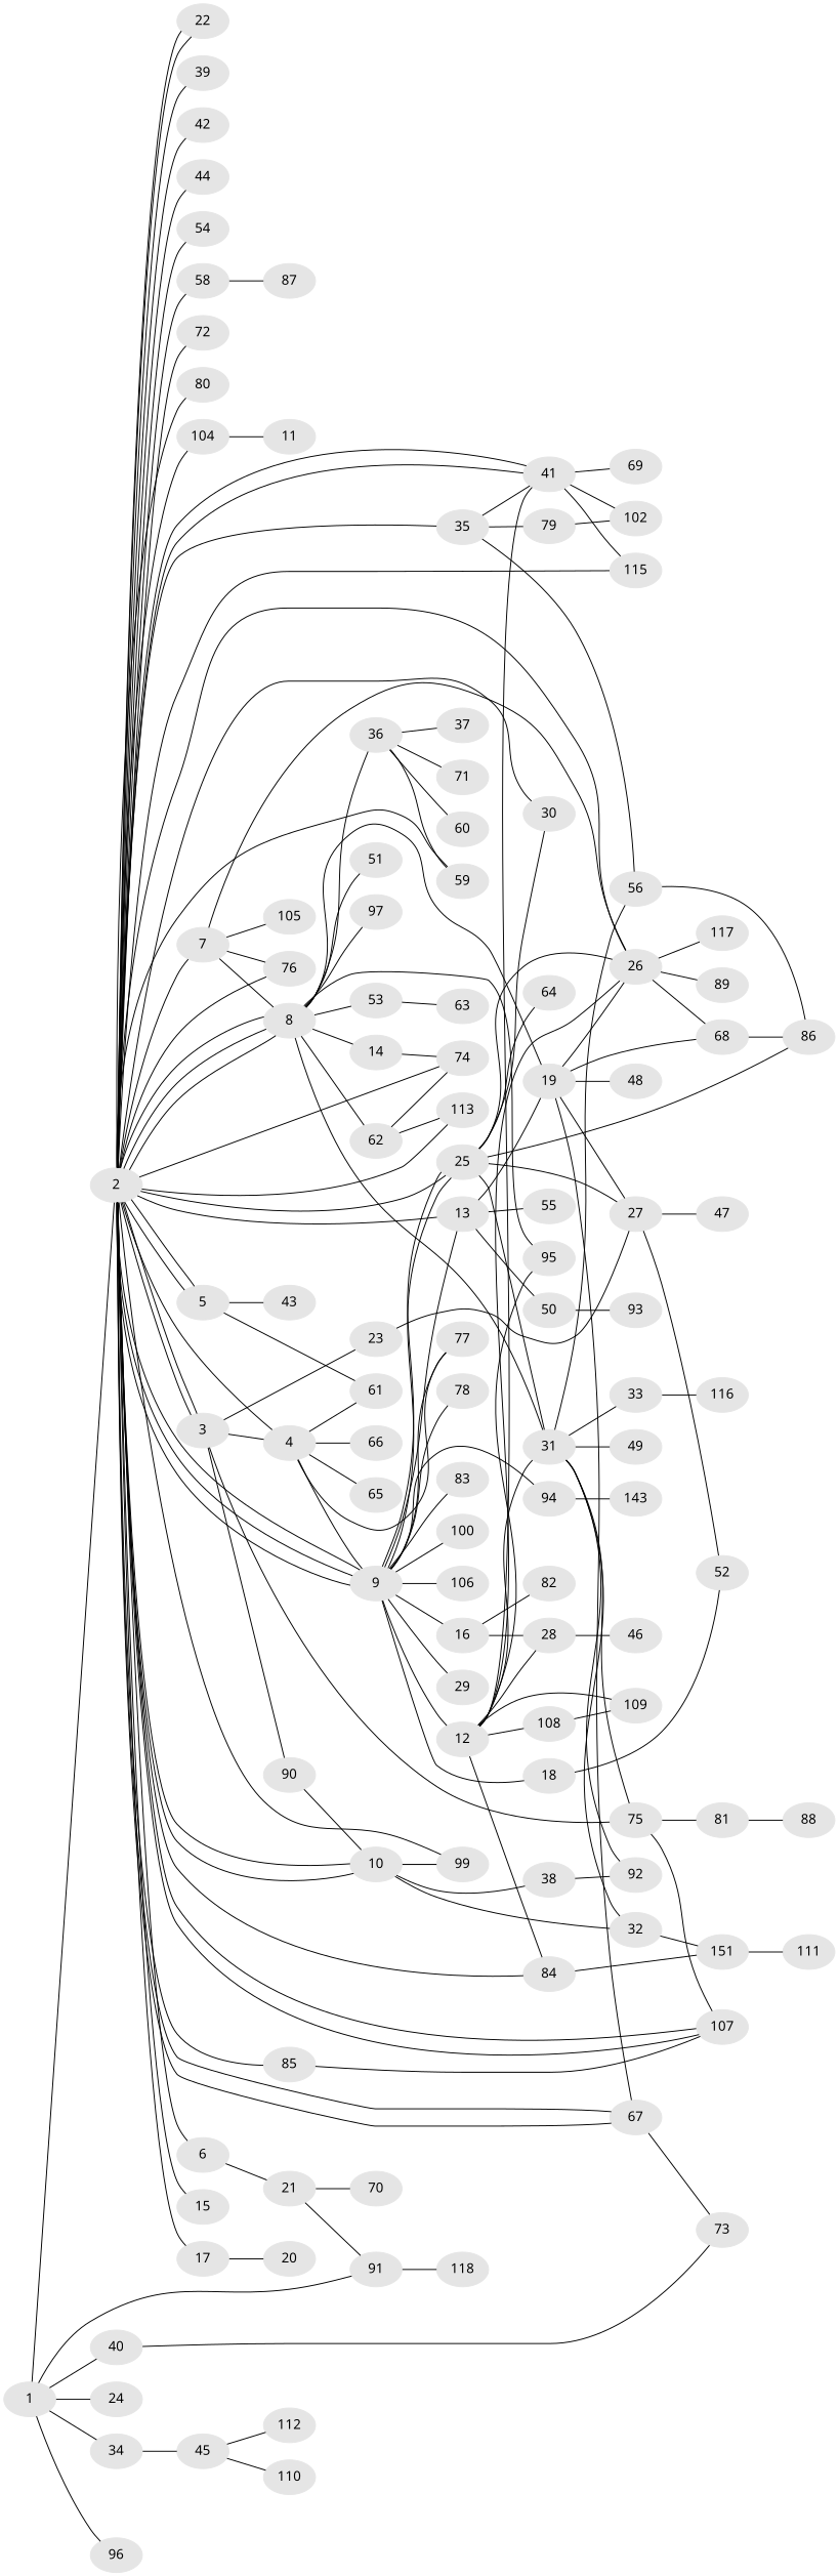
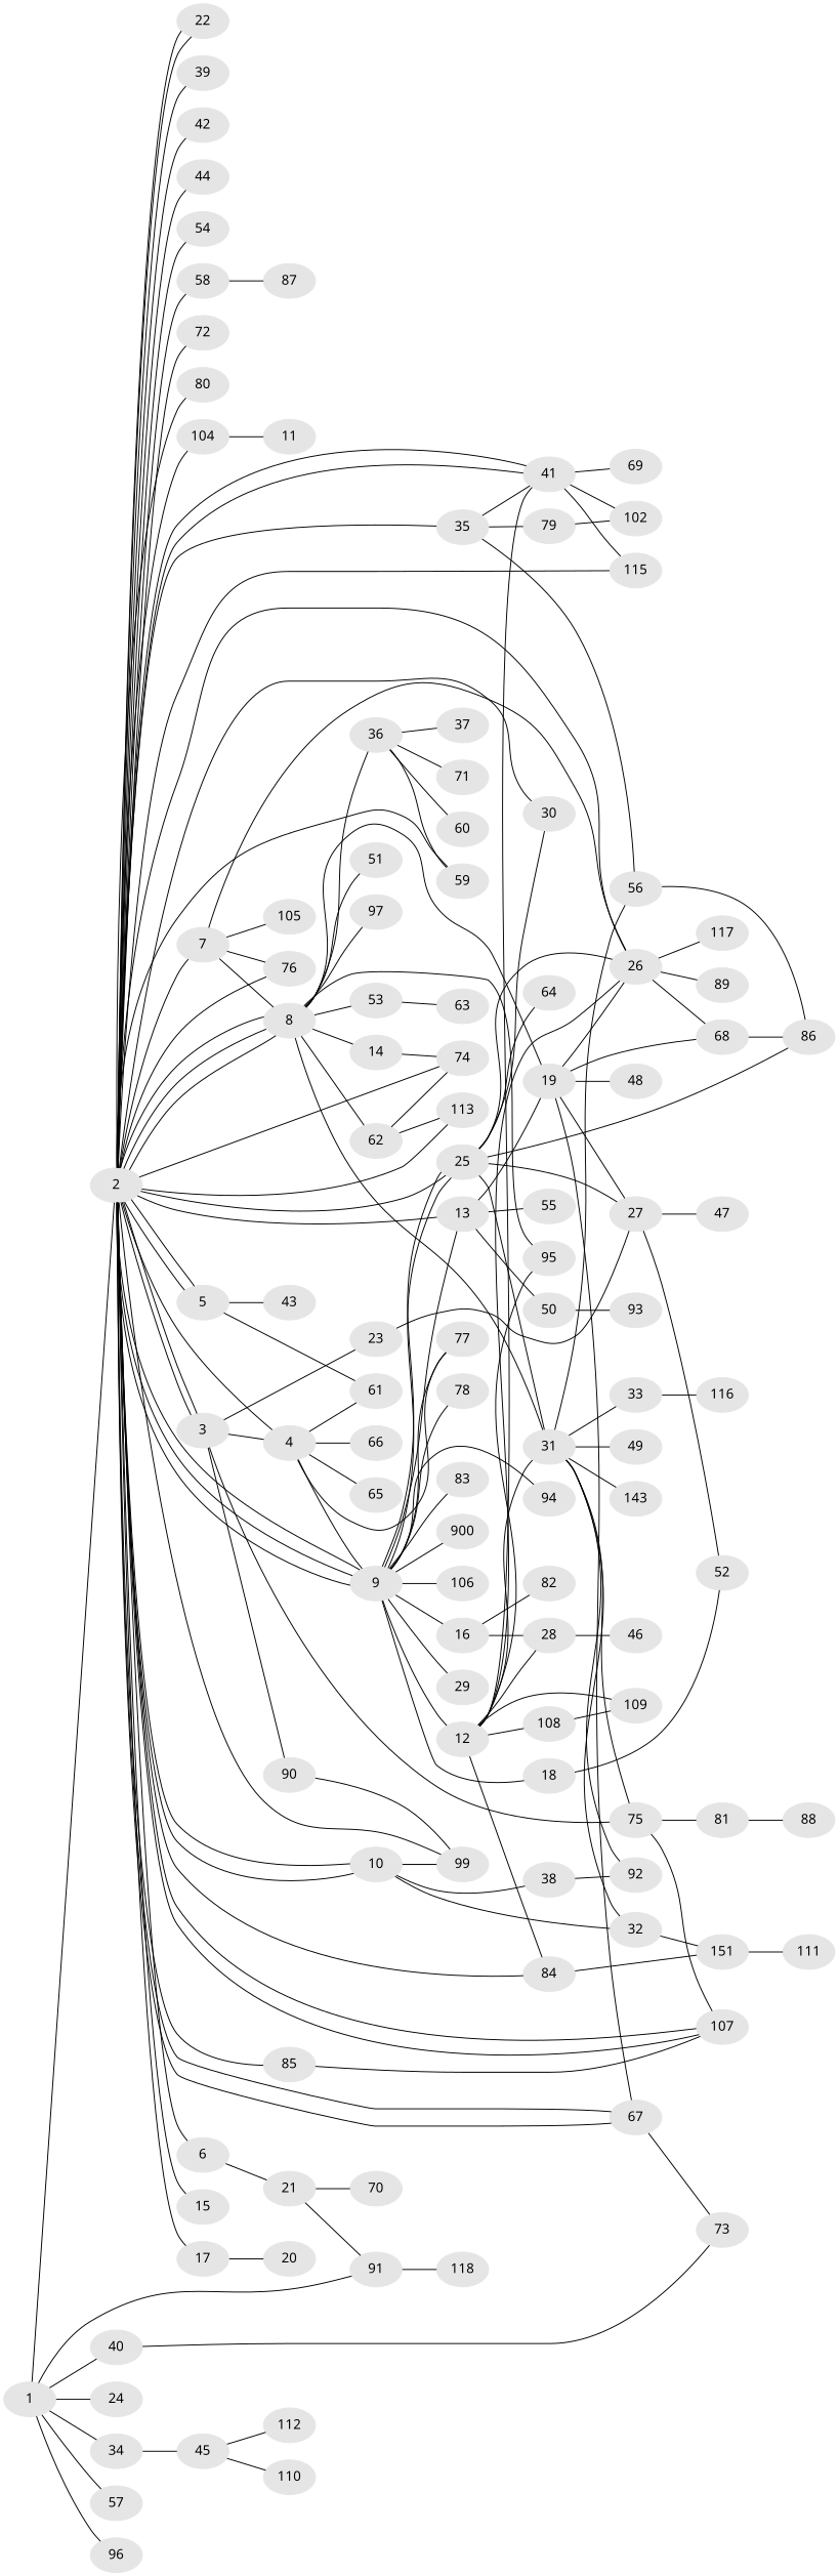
  graph {
    fontname="Noto Sans"
    rankdir=LR
    node [color=gray90 fontname="Noto Sans" style=filled]
    edge [fontname="Noto Sans"]
    1
    2
    24
    34
    40
+   57
    91
    96
    3
    4
    5
    6
    7
    8
    9
    10
    13
    15
    17
    22
    25
    26
    30
    35
    39
    41
    42
    44
    54
    58
    59
    67
    72
    74
    76
    80
    84
    85
    99
    104
    107
    113
    115
    45
    73
    118
    23
    75
    90
    61
    65
    66
    77
    43
    21
    105
    14
    19
    31
    36
    51
    53
    62
    95
    97
    12
    16
    18
    29
    78
    83
    94
-   100
+   100 [label=900]
    106
    32
    38
    50
    55
    20
    27
    64
    86
    68
    89
    117
    56
    79
    69
    102
    87
    n91 [label=151]
    11
    81
    70
    48
    33
    49
    92
    37
    60
    71
    63
    108
    109
    28
    82
    52
    n108 [label=143]
    93
    46
    47
    116
    111
    110
    112
    88
    1 -- 2
    1 -- 24
    1 -- 34
    1 -- 40
+   1 -- 57
    1 -- 91
    1 -- 96
    2 -- 3
    2 -- 3
    2 -- 4
    2 -- 5
    2 -- 5
    2 -- 6
    2 -- 7
    2 -- 8
    2 -- 8
    2 -- 8
    2 -- 9
    2 -- 9
    2 -- 9
    2 -- 10
    2 -- 10
    2 -- 13
    2 -- 15
    2 -- 17
    2 -- 22
    2 -- 22
    2 -- 25
    2 -- 26
    2 -- 30
    2 -- 35
    2 -- 39
    2 -- 41
    2 -- 41
    2 -- 42
    2 -- 44
    2 -- 54
    2 -- 58
    2 -- 59
    2 -- 67
    2 -- 67
    2 -- 72
    2 -- 74
    2 -- 76
    2 -- 80
    2 -- 84
    2 -- 85
    2 -- 99
    2 -- 104
    2 -- 107
    2 -- 107
    2 -- 113
    2 -- 115
    34 -- 45
    40 -- 73
    91 -- 118
    3 -- 4
    3 -- 23
    3 -- 75
    3 -- 90
    4 -- 9
    4 -- 61
    4 -- 65
    4 -- 66
    4 -- 77
    5 -- 61
    5 -- 43
    6 -- 21
    7 -- 8
    7 -- 26
    7 -- 76
    7 -- 105
    8 -- 14
    8 -- 19
    8 -- 31
    8 -- 36
    8 -- 51
    8 -- 53
    8 -- 62
    8 -- 95
    8 -- 97
    9 -- 13
    9 -- 25
    9 -- 25
    9 -- 77
    9 -- 12
    9 -- 16
    9 -- 18
    9 -- 29
    9 -- 78
    9 -- 83
    9 -- 94
    9 -- 100
    9 -- 106
    10 -- 99
    10 -- 32
    10 -- 38
    13 -- 19
    13 -- 50
    13 -- 55
    17 -- 20
    25 -- 26
    25 -- 30
    25 -- 31
    25 -- 27
    25 -- 64
    25 -- 86
    26 -- 68
    26 -- 89
    26 -- 117
    35 -- 41
    35 -- 56
    35 -- 79
    41 -- 115
    41 -- 69
    41 -- 102
    58 -- 87
    67 -- 73
    84 -- n91
    85 -- 107
    104 -- 11
    45 -- 110
    45 -- 112
    23 -- 27
    75 -- 107
    75 -- 81
-   90 -- 10
+   90 -- 99
    21 -- 91
    21 -- 70
    14 -- 74
    19 -- 26
    19 -- 67
    19 -- 27
    19 -- 68
    19 -- 48
    31 -- 75
    31 -- 32
    31 -- 56
    31 -- 33
    31 -- 49
    31 -- 92
    36 -- 59
    36 -- 37
    36 -- 60
    36 -- 71
    53 -- 63
    62 -- 74
    62 -- 113
    12 -- 26
    12 -- 41
    12 -- 84
    12 -- 31
    12 -- 95
    12 -- 108
    12 -- 109
    12 -- 28
    16 -- 28
    16 -- 82
    18 -- 52
-   94 -- n108
+   31 -- n108
    32 -- n91
    38 -- 92
    50 -- 93
    27 -- 52
    27 -- 47
    68 -- 86
    56 -- 86
    79 -- 102
    n91 -- 111
    81 -- 88
    33 -- 116
    108 -- 109
    28 -- 46
  }
